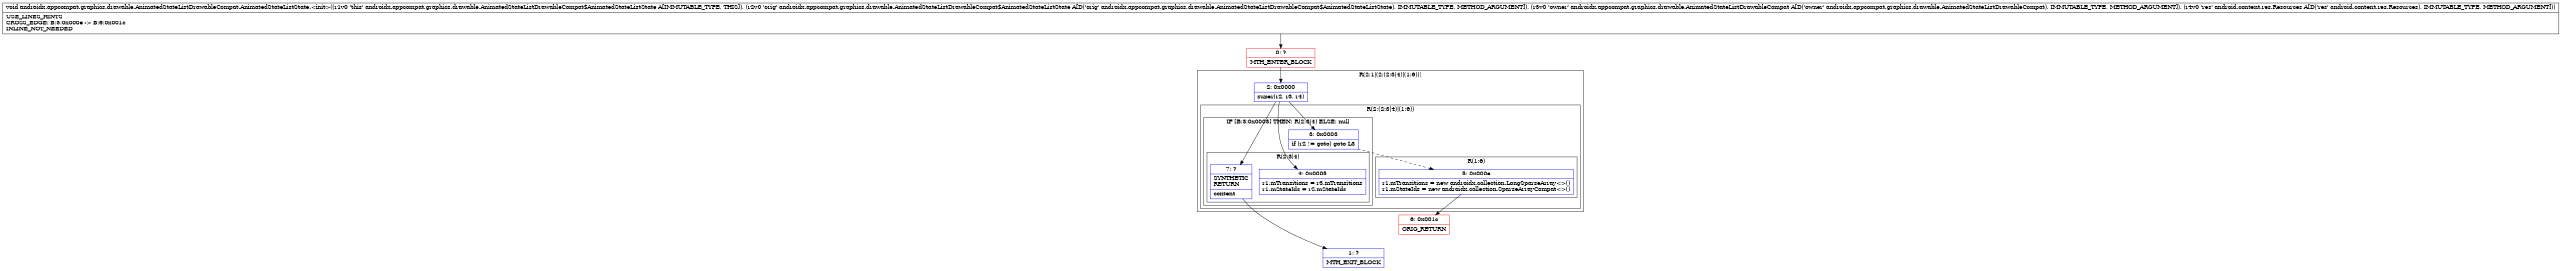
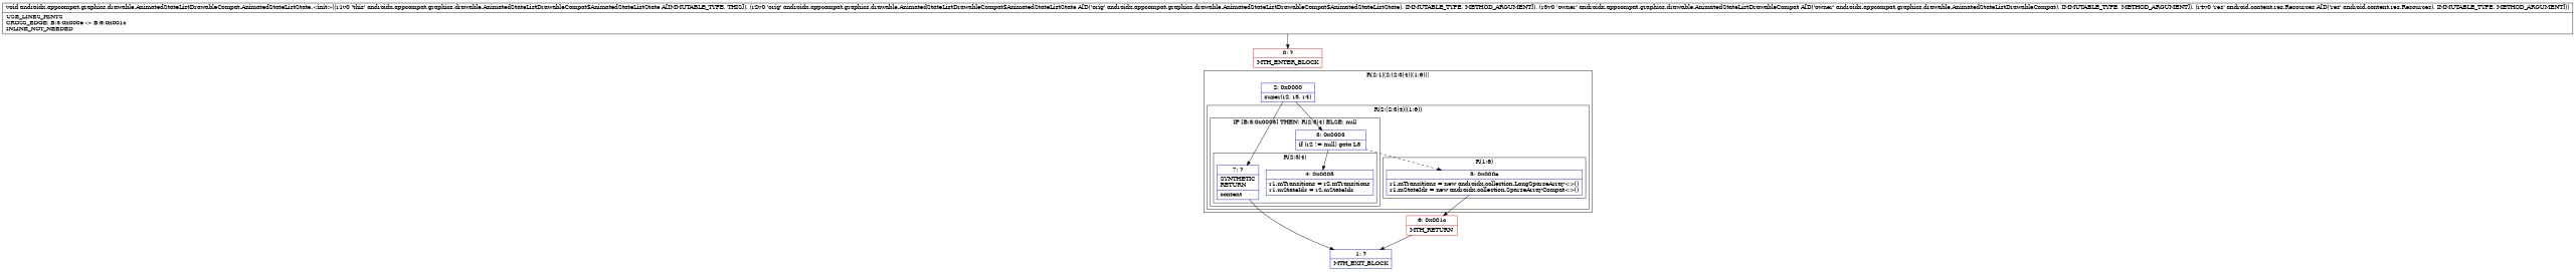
  digraph {
    node [color=blue shape=record]
-   n1 [label="{4\:\ 0x0005|r1.mTransitions = r3.mTransitions\lr1.mStateIds = r2.mStateIds\l}"]
+   n1 [label="{4\:\ 0x0005|r1.mTransitions = r2.mTransitions\lr1.mStateIds = r2.mStateIds\l}"]
    n2 [label="{7\:\ ?|SYNTHETIC\lRETURN\l|content\l}"]
-   n3 [label="{3\:\ 0x0003|if (r2 != goto) goto L3\l}"]
+   n3 [label="{3\:\ 0x0003|if (r2 != null) goto L3\l}"]
    n4 [label="{5\:\ 0x000e|r1.mTransitions = new androidx.collection.LongSparseArray\<\>()\lr1.mStateIds = new androidx.collection.SparseArrayCompat\<\>()\l}"]
    n5 [label="{2\:\ 0x0000|super(r2, r3, r4)\l}"]
    n6 [label="{1\:\ ?|MTH_EXIT_BLOCK\l}"]
-   n7 [color=red label="{6\:\ 0x001c|ORIG_RETURN\l}"]
+   n7 [color=red label="{6\:\ 0x001c|MTH_RETURN\l}"]
    n8 [color=red label="{0\:\ ?|MTH_ENTER_BLOCK\l}"]
    n9 [label="{void androidx.appcompat.graphics.drawable.AnimatedStateListDrawableCompat.AnimatedStateListState.\<init\>((r1v0 'this' androidx.appcompat.graphics.drawable.AnimatedStateListDrawableCompat$AnimatedStateListState A[IMMUTABLE_TYPE, THIS]), (r2v0 'orig' androidx.appcompat.graphics.drawable.AnimatedStateListDrawableCompat$AnimatedStateListState A[D('orig' androidx.appcompat.graphics.drawable.AnimatedStateListDrawableCompat$AnimatedStateListState), IMMUTABLE_TYPE, METHOD_ARGUMENT]), (r3v0 'owner' androidx.appcompat.graphics.drawable.AnimatedStateListDrawableCompat A[D('owner' androidx.appcompat.graphics.drawable.AnimatedStateListDrawableCompat), IMMUTABLE_TYPE, METHOD_ARGUMENT]), (r4v0 'res' android.content.res.Resources A[D('res' android.content.res.Resources), IMMUTABLE_TYPE, METHOD_ARGUMENT]))  | USE_LINES_HINTS\lCROSS_EDGE: B:5:0x000e \-\> B:6:0x001c\lINLINE_NOT_NEEDED\l}" color=""]
    subgraph cluster_1 {
      label="R(2:1|(2:(2:3|4)|(1:6)))"
      n5
      subgraph cluster_2 {
        label="R(2:(2:3|4)|(1:6))"
        subgraph cluster_3 {
          label="IF [B:3:0x0003] THEN: R(2:3|4) ELSE: null"
          n3
          subgraph cluster_4 {
            label="R(2:3|4)"
            n1
            n2
          }
        }
        subgraph cluster_5 {
          label="R(1:6)"
          n4
        }
      }
    }
    n2 -> n6
-   n5 -> n1
+   n3 -> n1
    n3 -> n4 [style=dashed]
    n4 -> n7
    n5 -> n2
    n5 -> n3
-   n8 -> n5
+   n7 -> n6
    n9 -> n8
  }
